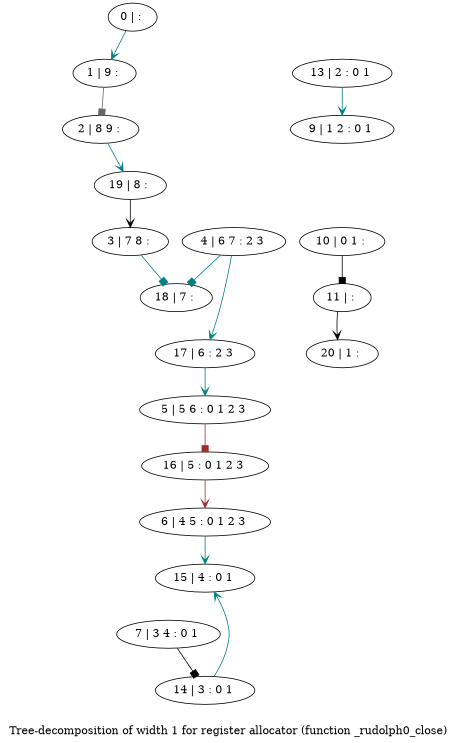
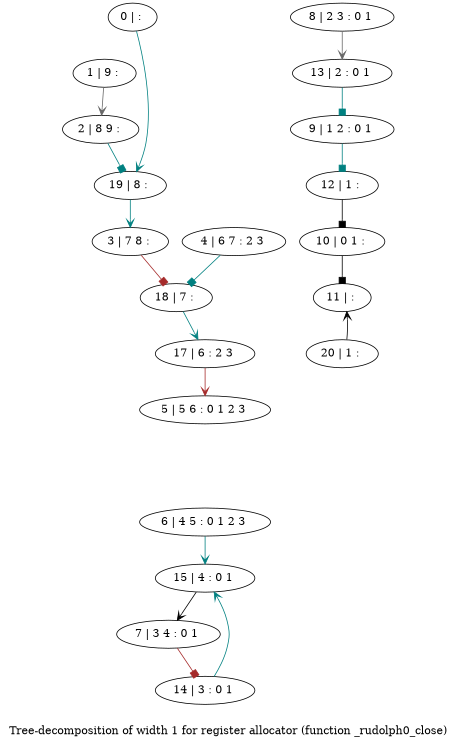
  digraph {
    label="Tree-decomposition of width 1 for register allocator (function _rudolph0_close)"
    edge [arrowhead=vee color=teal]
    n1 [label="0 | : "]
    n2 [label="1 | 9 : "]
    n3 [label="2 | 8 9 : "]
    n4 [label="19 | 8 : "]
    n5 [label="3 | 7 8 : "]
    n6 [label="18 | 7 : "]
    n7 [label="4 | 6 7 : 2 3 "]
    n8 [label="17 | 6 : 2 3 "]
    n9 [label="5 | 5 6 : 0 1 2 3 "]
-   n10 [label="16 | 5 : 0 1 2 3 "]
    n11 [label="6 | 4 5 : 0 1 2 3 "]
    n12 [label="15 | 4 : 0 1 "]
    n13 [label="7 | 3 4 : 0 1 "]
    n14 [label="14 | 3 : 0 1 "]
+   n15 [label="8 | 2 3 : 0 1 "]
    n16 [label="13 | 2 : 0 1 "]
    n17 [label="9 | 1 2 : 0 1 "]
+   n18 [label="12 | 1 : "]
    n19 [label="10 | 0 1 : "]
    n20 [label="11 | : "]
    n21 [label="20 | 1 : "]
-   n1 -> n2
-   n2 -> n3 [arrowhead=box color=gray40]
-   n3 -> n4
-   n4 -> n5 [color=black]
-   n5 -> n6 [arrowhead=box]
+   n1 -> n4
+   n2 -> n3 [color=gray40]
+   n3 -> n4 [arrowhead=box]
+   n4 -> n5
+   n5 -> n6 [arrowhead=box color=brown]
    n7 -> n6 [arrowhead=box]
-   n7 -> n8
-   n8 -> n9
-   n9 -> n10 [arrowhead=box color=brown]
-   n10 -> n11 [color=brown]
+   n6 -> n8
+   n8 -> n9 [color=brown]
    n11 -> n12
-   n13 -> n14 [arrowhead=box color=black]
+   n12 -> n13 [color=black]
+   n13 -> n14 [arrowhead=box color=brown]
    n14 -> n12
-   n16 -> n17
+   n15 -> n16 [color=gray40]
+   n16 -> n17 [arrowhead=box]
+   n17 -> n18 [arrowhead=box]
+   n18 -> n19 [arrowhead=box color=black]
    n19 -> n20 [arrowhead=box color=black]
-   n20 -> n21 [color=black]
+   n21 -> n20 [color=black]
  }
